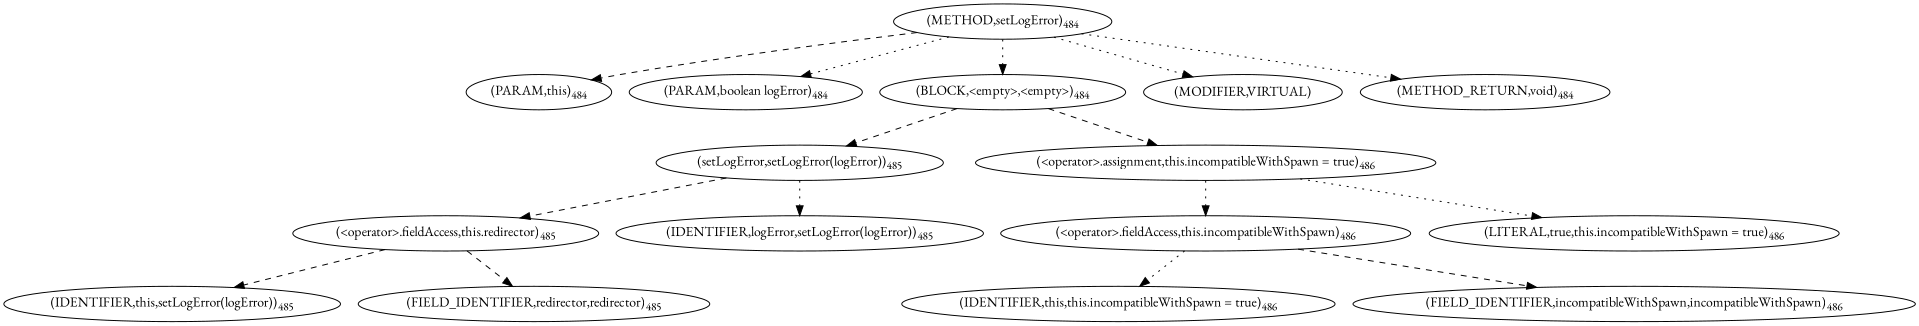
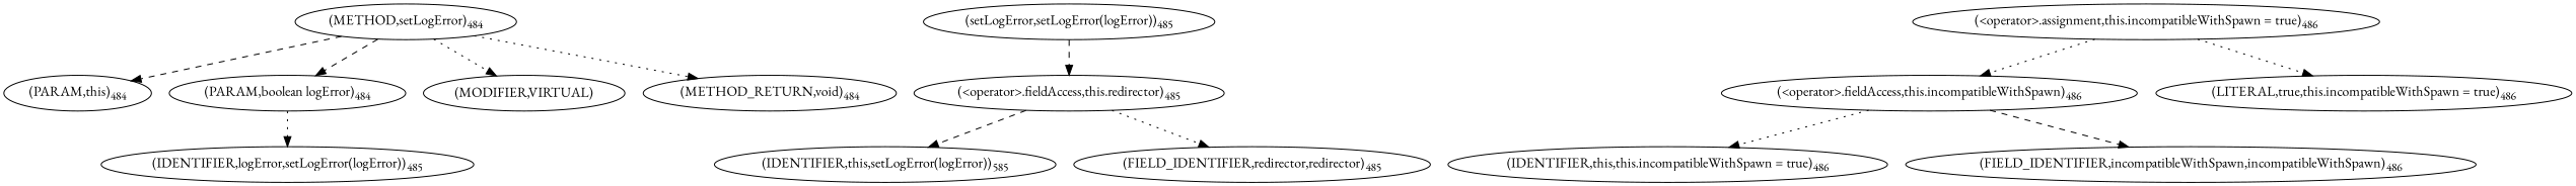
  digraph {
    fontname="EB Garamond"
    node [fontname="EB Garamond"]
    edge [fontname="EB Garamond" style=dotted]
    n1 [label=<(METHOD,setLogError)<SUB>484</SUB>>]
    n2 [label=<(PARAM,this)<SUB>484</SUB>>]
    n3 [label=<(PARAM,boolean logError)<SUB>484</SUB>>]
-   n4 [label=<(BLOCK,&lt;empty&gt;,&lt;empty&gt;)<SUB>484</SUB>>]
    n5 [label=<(MODIFIER,VIRTUAL)>]
    n6 [label=<(METHOD_RETURN,void)<SUB>484</SUB>>]
    n7 [label=<(setLogError,setLogError(logError))<SUB>485</SUB>>]
    n8 [label=<(&lt;operator&gt;.assignment,this.incompatibleWithSpawn = true)<SUB>486</SUB>>]
    n9 [label=<(&lt;operator&gt;.fieldAccess,this.redirector)<SUB>485</SUB>>]
    n10 [label=<(IDENTIFIER,logError,setLogError(logError))<SUB>485</SUB>>]
    n11 [label=<(&lt;operator&gt;.fieldAccess,this.incompatibleWithSpawn)<SUB>486</SUB>>]
    n12 [label=<(LITERAL,true,this.incompatibleWithSpawn = true)<SUB>486</SUB>>]
-   n13 [label=<(IDENTIFIER,this,setLogError(logError))<SUB>485</SUB>>]
+   n13 [label=<(IDENTIFIER,this,setLogError(logError))<SUB>585</SUB>>]
    n14 [label=<(FIELD_IDENTIFIER,redirector,redirector)<SUB>485</SUB>>]
    n15 [label=<(IDENTIFIER,this,this.incompatibleWithSpawn = true)<SUB>486</SUB>>]
    n16 [label=<(FIELD_IDENTIFIER,incompatibleWithSpawn,incompatibleWithSpawn)<SUB>486</SUB>>]
    n1 -> n2 [style=dashed]
-   n1 -> n3
-   n1 -> n4
+   n1 -> n3 [style=dashed]
    n1 -> n5
    n1 -> n6
-   n4 -> n7 [style=dashed]
-   n4 -> n8 [style=dashed]
    n7 -> n9 [style=dashed]
-   n7 -> n10
+   n3 -> n10
    n8 -> n11
    n8 -> n12
    n9 -> n13 [style=dashed]
-   n9 -> n14 [style=dashed]
+   n9 -> n14
    n11 -> n15
    n11 -> n16 [style=dashed]
  }
